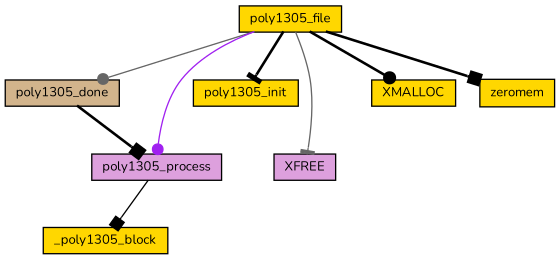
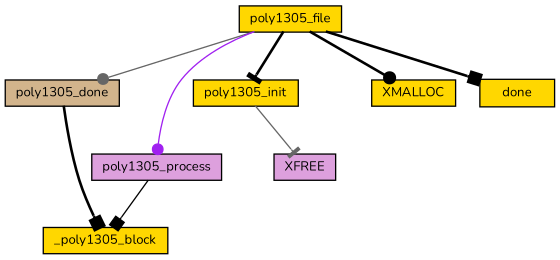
  digraph {
    fontname=Nunito
    rankdir=TB
    node [color=black fillcolor=gold fontname=Nunito fontsize=10 shape=record style=filled]
    edge [arrowhead=dot color=black fontname=Nunito fontsize=10 labelfontname=Helvetica labelfontsize=10 style=solid]
    n1 [fontcolor=black height=0.2 label=poly1305_file width=0.4]
    n2 [fillcolor=tan height=0.2 label=poly1305_done width=0.4]
    n3 [height=0.2 label=poly1305_init width=0.4]
    n4 [fillcolor=plum height=0.2 label=poly1305_process width=0.4]
    n5 [fillcolor=plum height=0.2 label=XFREE width=0.4]
    n6 [height=0.2 label=XMALLOC width=0.4]
-   n7 [height=0.2 label=zeromem width=0.4]
+   n7 [height=0.2 label=done width=0.4]
    n8 [height=0.2 label=_poly1305_block width=0.4]
    n1 -> n2 [color=gray40]
    n1 -> n3 [arrowhead=tee style=bold]
    n1 -> n4 [color=purple]
-   n1 -> n5 [arrowhead=tee color=gray40]
+   n3 -> n5 [arrowhead=tee color=gray40]
    n1 -> n6 [style=bold]
    n1 -> n7 [arrowhead=box style=bold]
-   n2 -> n4 [arrowhead=box style=bold]
+   n2 -> n8 [arrowhead=box style=bold]
    n4 -> n8 [arrowhead=box]
  }
